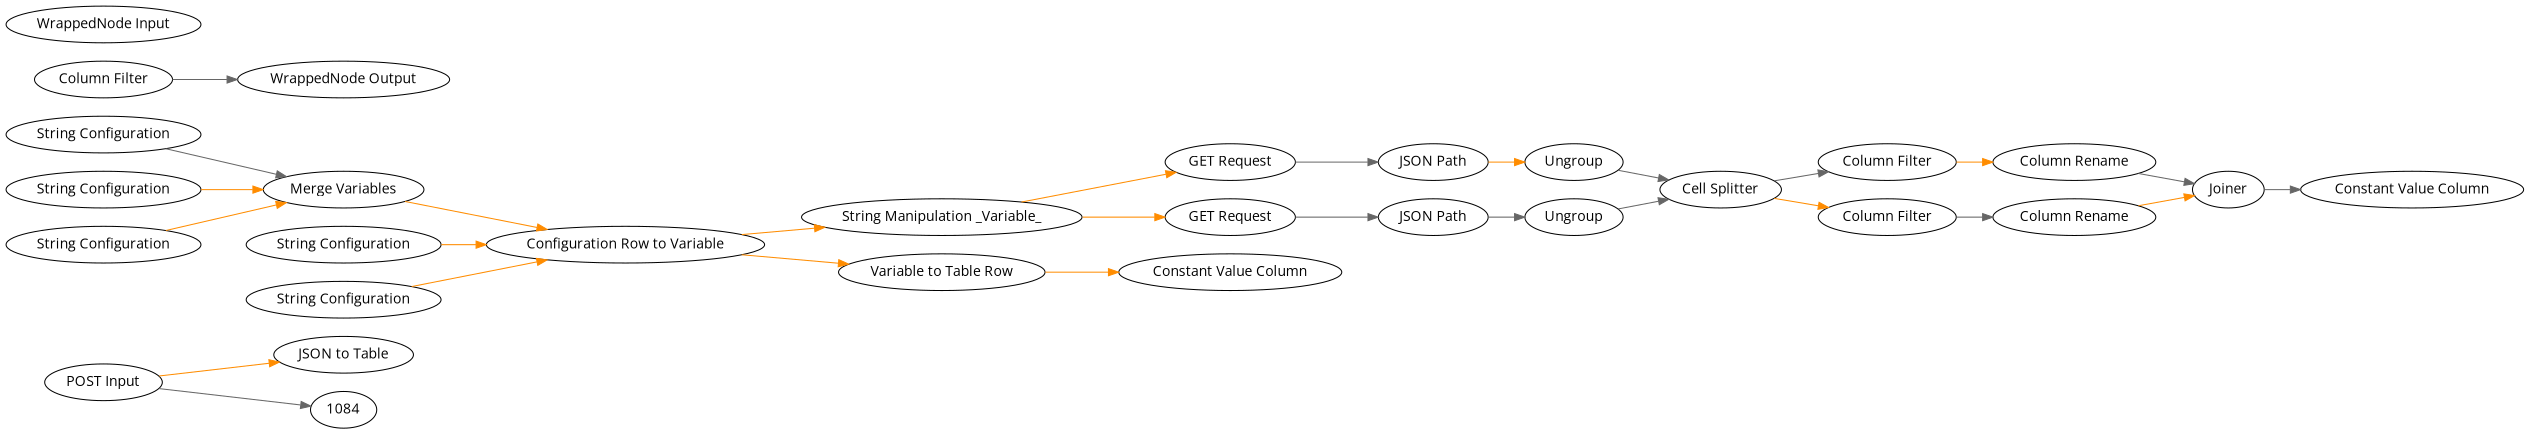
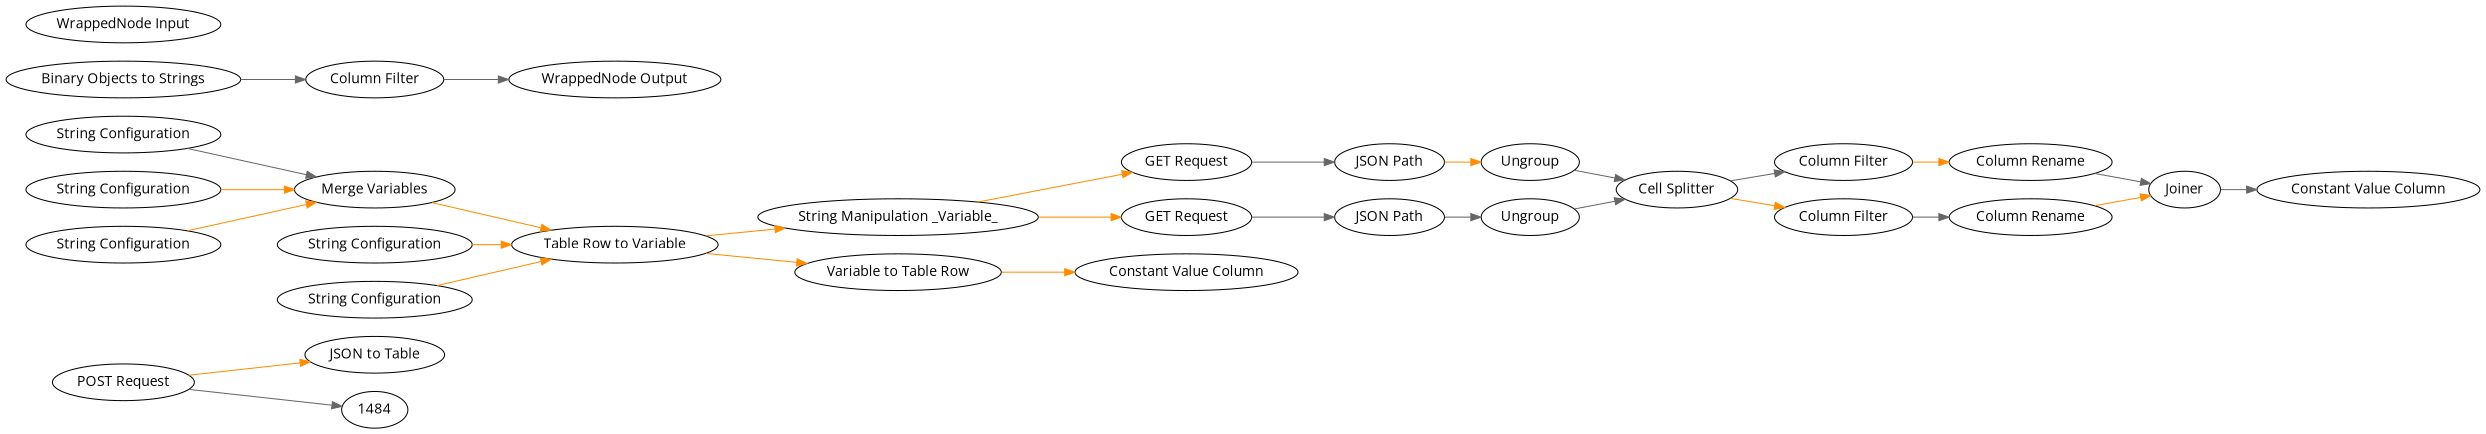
  digraph {
    fontname="Open Sans"
    rankdir=LR
    node [fontname="Open Sans"]
    edge [color=darkorange fontname="Open Sans"]
-   n1 [label="POST Input"]
+   n1 [label="POST Request"]
    n2 [label="JSON to Table"]
-   1084
-   n4 [label="Configuration Row to Variable"]
+   1084 [label=1484]
+   n4 [label="Table Row to Variable"]
    n5 [label="String Manipulation _Variable_"]
    n6 [label="Variable to Table Row"]
    n7 [label="GET Request"]
    n8 [label="GET Request"]
    n9 [label="JSON Path"]
    n10 [label="JSON Path"]
    n11 [label=Ungroup]
    n12 [label=Ungroup]
    n13 [label="Cell Splitter"]
    n14 [label=Joiner]
    n15 [label="Constant Value Column"]
+   n16 [label="Binary Objects to Strings"]
    n17 [label="Column Filter"]
    n18 [label="WrappedNode Output"]
    n19 [label="WrappedNode Input"]
    n20 [label="Merge Variables"]
    n21 [label="Constant Value Column"]
    n22 [label="String Configuration"]
    n23 [label="String Configuration"]
    n24 [label="String Configuration"]
    n25 [label="String Configuration"]
    n26 [label="String Configuration"]
    n27 [label="Column Filter"]
    n28 [label="Column Filter"]
    n29 [label="Column Rename"]
    n30 [label="Column Rename"]
    n1 -> n2
    n1 -> 1084 [color=gray40]
    n4 -> n5
    n4 -> n6
    n5 -> n7
    n5 -> n8
    n6 -> n21
    n7 -> n9 [color=gray40]
    n8 -> n10 [color=gray40]
    n9 -> n11
    n10 -> n12 [color=gray40]
    n11 -> n13 [color=gray40]
    n12 -> n13 [color=gray40]
    n13 -> n27 [color=gray40]
    n13 -> n28
    n14 -> n15 [color=gray40]
+   n16 -> n17 [color=gray40]
    n17 -> n18 [color=gray40]
    n20 -> n4
    n22 -> n20 [color=gray40]
    n23 -> n20
    n24 -> n20
    n25 -> n4
    n26 -> n4
    n27 -> n29
    n28 -> n30 [color=gray40]
    n29 -> n14 [color=gray40]
    n30 -> n14
  }
